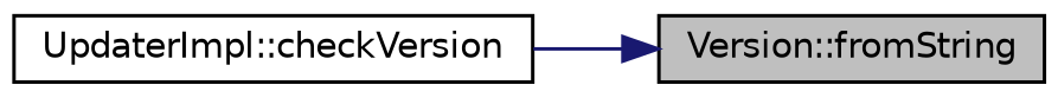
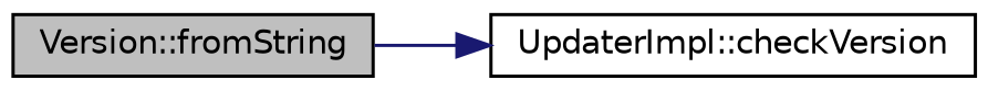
  digraph {
    rankdir=RL
    node [color=black fontname=Helvetica fontsize=10 shape=record style=filled]
    n1 [fillcolor=grey75 fontcolor=black height=0.2 label="Version::fromString" width=0.4]
    n2 [fillcolor=white height=0.2 label="UpdaterImpl::checkVersion" width=0.4]
-   n1 -> n2 [color=midnightblue dir=back fontname=Helvetica fontsize=10 labelfontname=Helvetica labelfontsize=10 style=solid]
+   n2 -> n1 [color=midnightblue dir=back fontname=Helvetica fontsize=10 labelfontname=Helvetica labelfontsize=10 style=solid]
  }
